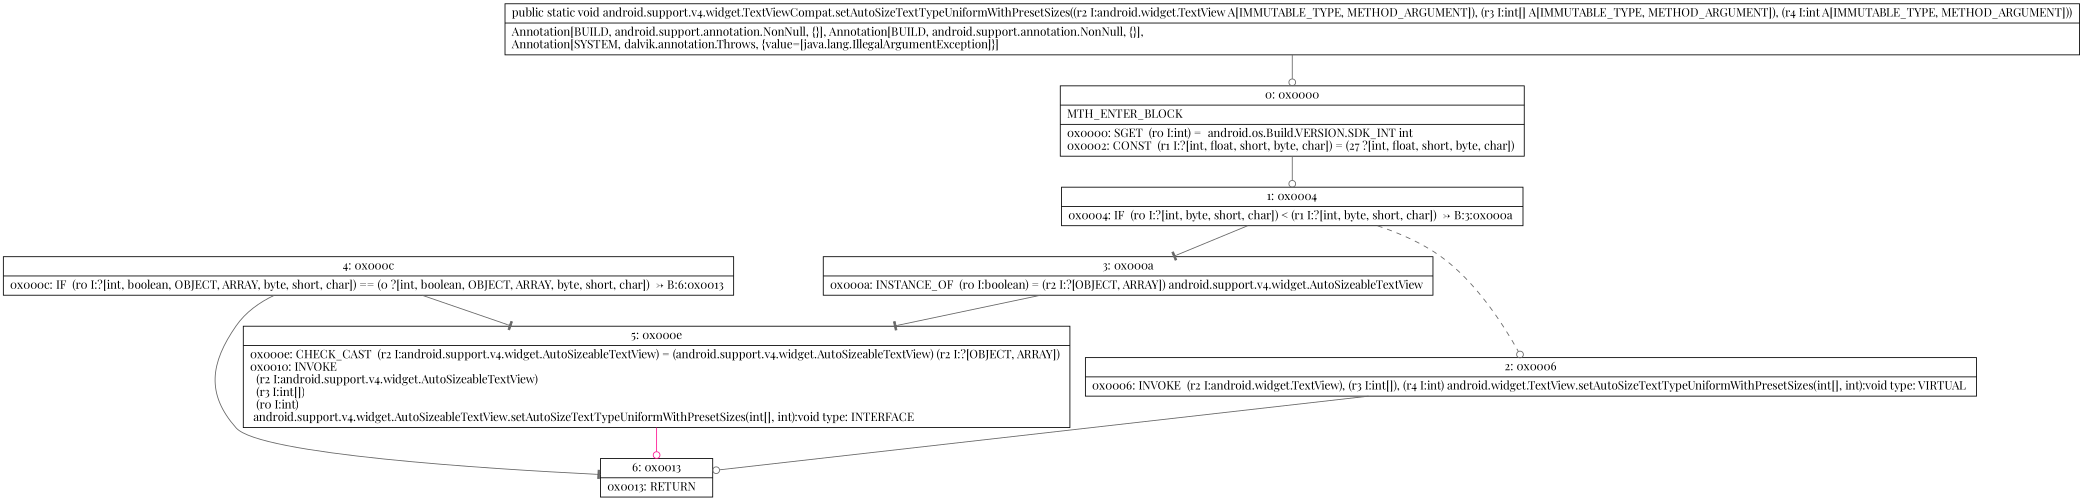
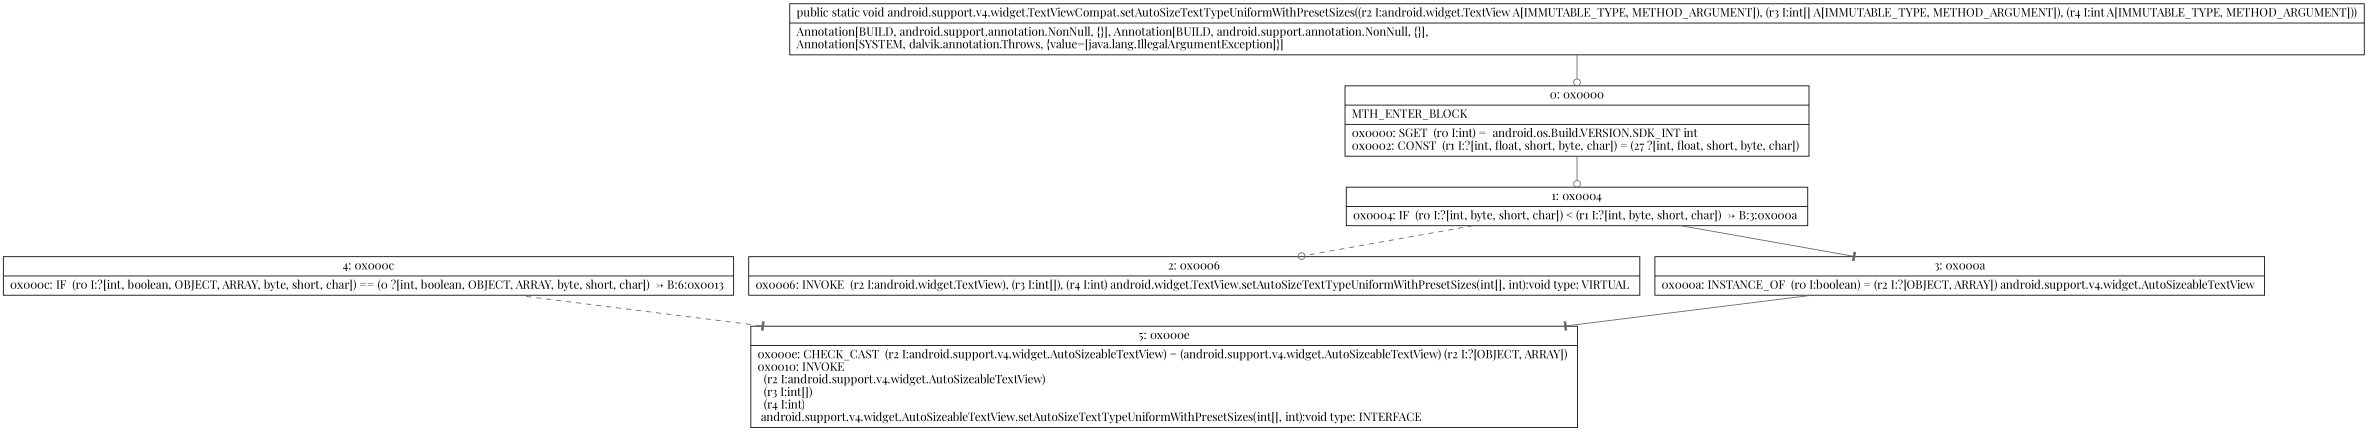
  digraph {
    fontname="Playfair Display"
    node [fontname="Playfair Display" shape=record]
    edge [arrowhead=odot color=gray40 fontname="Playfair Display"]
    n1 [label="{0\:\ 0x0000|MTH_ENTER_BLOCK\l|0x0000: SGET  (r0 I:int) =  android.os.Build.VERSION.SDK_INT int \l0x0002: CONST  (r1 I:?[int, float, short, byte, char]) = (27 ?[int, float, short, byte, char]) \l}"]
    n2 [label="{1\:\ 0x0004|0x0004: IF  (r0 I:?[int, byte, short, char]) \< (r1 I:?[int, byte, short, char])  \-\> B:3:0x000a \l}"]
    n3 [label="{2\:\ 0x0006|0x0006: INVOKE  (r2 I:android.widget.TextView), (r3 I:int[]), (r4 I:int) android.widget.TextView.setAutoSizeTextTypeUniformWithPresetSizes(int[], int):void type: VIRTUAL \l}"]
    n4 [label="{3\:\ 0x000a|0x000a: INSTANCE_OF  (r0 I:boolean) = (r2 I:?[OBJECT, ARRAY]) android.support.v4.widget.AutoSizeableTextView \l}"]
-   n5 [label="{6\:\ 0x0013|0x0013: RETURN   \l}"]
-   n6 [label="{5\:\ 0x000e|0x000e: CHECK_CAST  (r2 I:android.support.v4.widget.AutoSizeableTextView) = (android.support.v4.widget.AutoSizeableTextView) (r2 I:?[OBJECT, ARRAY]) \l0x0010: INVOKE  \l  (r2 I:android.support.v4.widget.AutoSizeableTextView)\l  (r3 I:int[])\l  (r0 I:int)\l android.support.v4.widget.AutoSizeableTextView.setAutoSizeTextTypeUniformWithPresetSizes(int[], int):void type: INTERFACE \l}"]
+   n6 [label="{5\:\ 0x000e|0x000e: CHECK_CAST  (r2 I:android.support.v4.widget.AutoSizeableTextView) = (android.support.v4.widget.AutoSizeableTextView) (r2 I:?[OBJECT, ARRAY]) \l0x0010: INVOKE  \l  (r2 I:android.support.v4.widget.AutoSizeableTextView)\l  (r3 I:int[])\l  (r4 I:int)\l android.support.v4.widget.AutoSizeableTextView.setAutoSizeTextTypeUniformWithPresetSizes(int[], int):void type: INTERFACE \l}"]
    n7 [label="{4\:\ 0x000c|0x000c: IF  (r0 I:?[int, boolean, OBJECT, ARRAY, byte, short, char]) == (0 ?[int, boolean, OBJECT, ARRAY, byte, short, char])  \-\> B:6:0x0013 \l}"]
    n8 [label="{public static void android.support.v4.widget.TextViewCompat.setAutoSizeTextTypeUniformWithPresetSizes((r2 I:android.widget.TextView A[IMMUTABLE_TYPE, METHOD_ARGUMENT]), (r3 I:int[] A[IMMUTABLE_TYPE, METHOD_ARGUMENT]), (r4 I:int A[IMMUTABLE_TYPE, METHOD_ARGUMENT]))  | Annotation[BUILD, android.support.annotation.NonNull, \{\}], Annotation[BUILD, android.support.annotation.NonNull, \{\}], \lAnnotation[SYSTEM, dalvik.annotation.Throws, \{value=[java.lang.IllegalArgumentException]\}]\l}"]
    n1 -> n2
    n2 -> n3 [style=dashed]
    n2 -> n4 [arrowhead=tee]
-   n3 -> n5
    n4 -> n6 [arrowhead=tee]
-   n6 -> n5 [color=deeppink]
-   n7 -> n5 [arrowhead=tee]
-   n7 -> n6 [arrowhead=tee style=solid]
+   n7 -> n6 [arrowhead=tee style=dashed]
    n8 -> n1
  }
